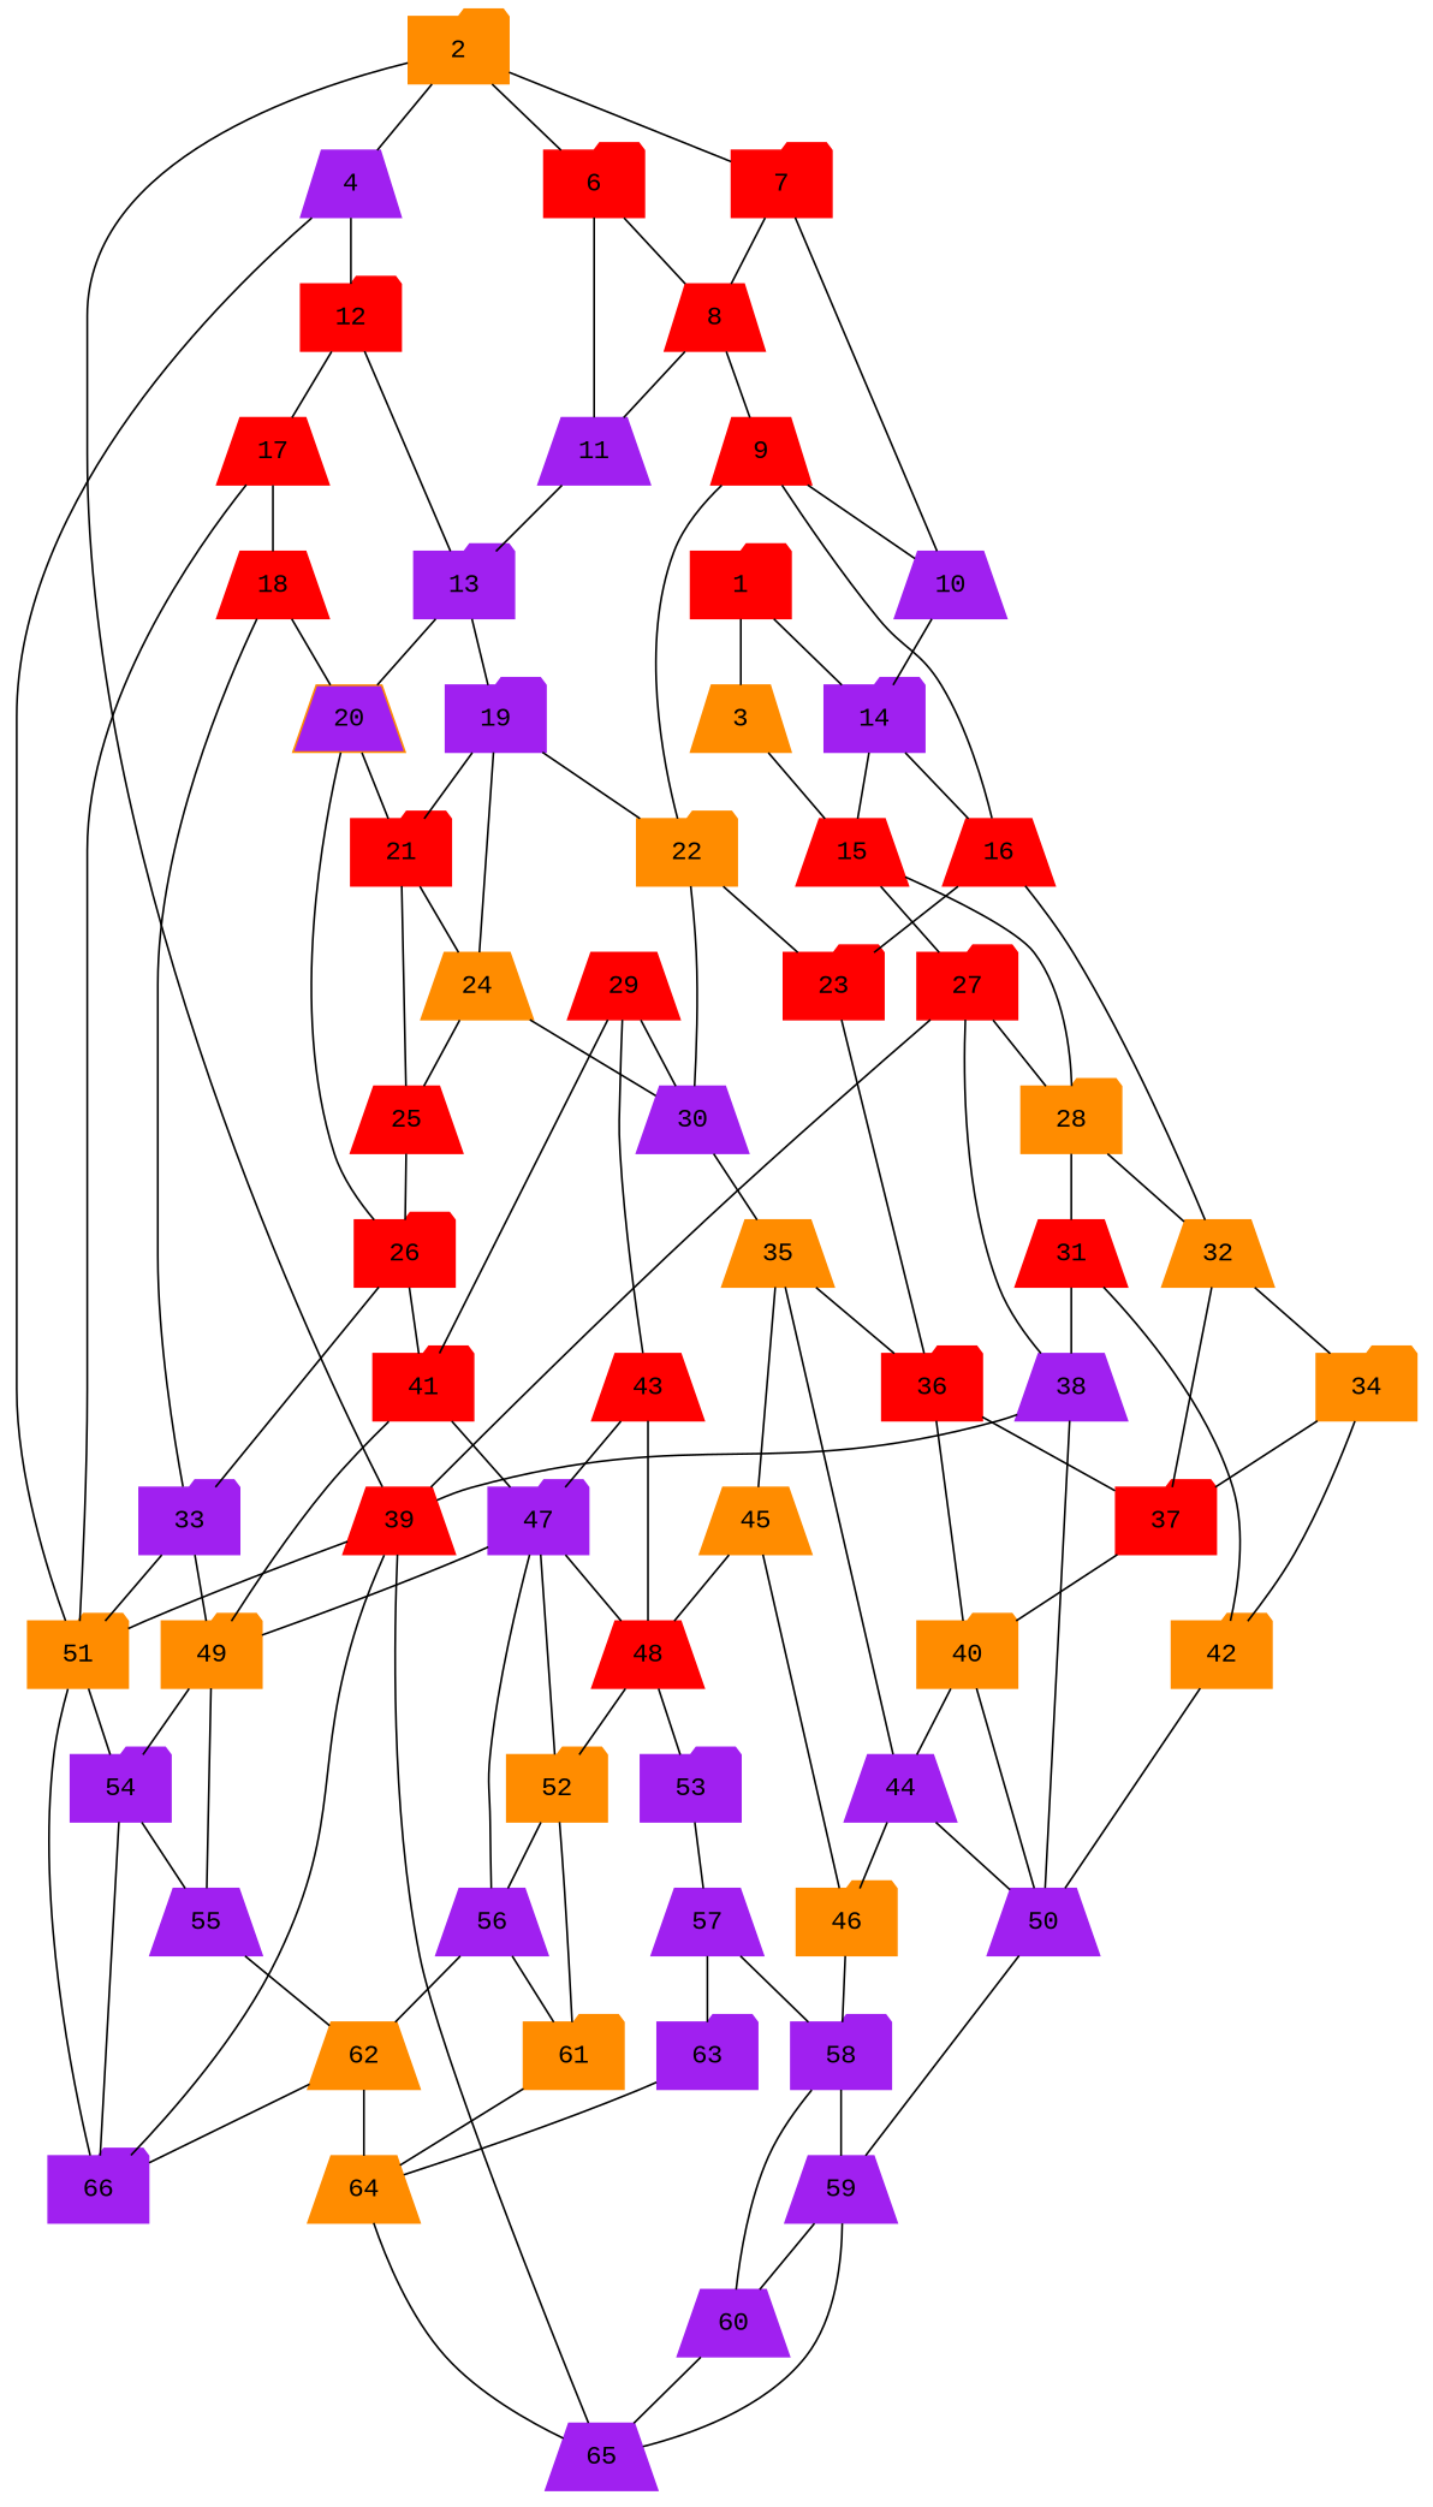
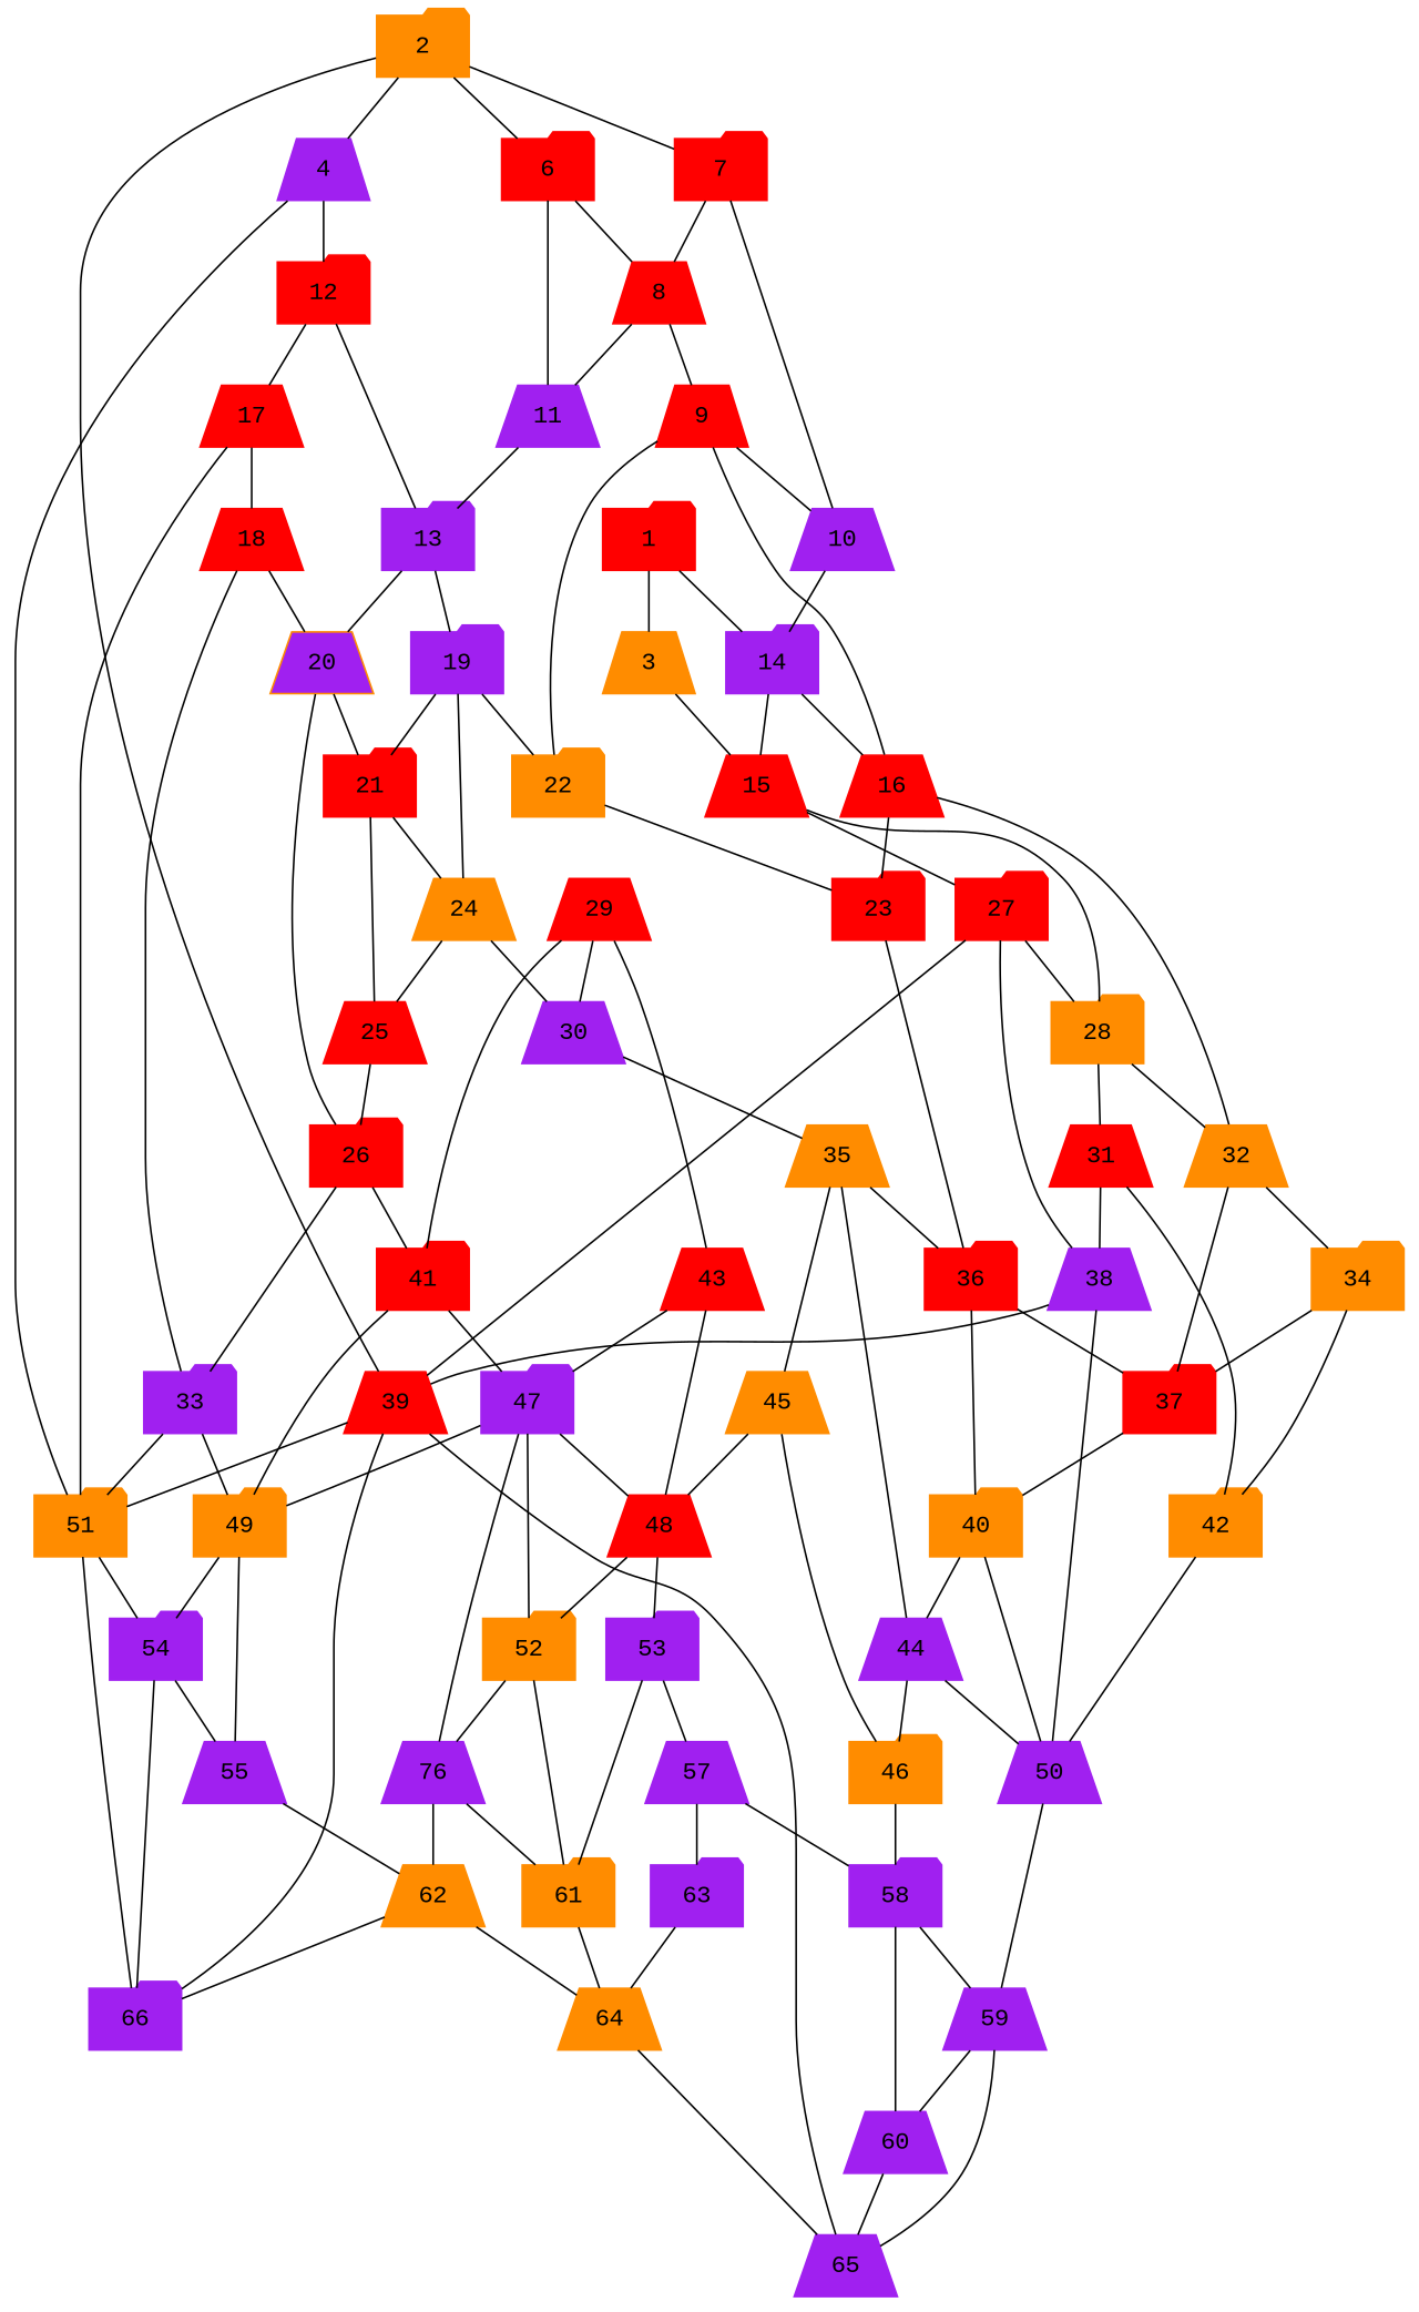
  graph {
    fontname="Liberation Mono"
    node [color=red fontname="Liberation Mono" shape=trapezium style=filled]
    edge [fontname="Liberation Mono" weight=1.0]
    1 [shape=folder]
    3 [color=darkorange]
    14 [color=purple shape=folder]
    15
    16
    2 [color=darkorange shape=folder]
    4 [color=purple]
    6 [shape=folder]
    7 [shape=folder]
    39
    12 [shape=folder]
    51 [color=darkorange shape=folder]
    11 [color=purple]
    8
    10 [color=purple]
    65 [color=purple]
    66 [color=purple shape=folder]
    27 [shape=folder]
    28 [color=darkorange shape=folder]
    13 [color=purple shape=folder]
    17
    54 [color=purple shape=folder]
    9
    22 [color=darkorange shape=folder]
    23 [shape=folder]
    32 [color=darkorange]
    30 [color=purple]
    19 [color=purple shape=folder]
    20 [color=darkorange fillcolor=purple]
    18
    21 [shape=folder]
    24 [color=darkorange]
    26 [shape=folder]
    38 [color=purple]
    31
    36 [shape=folder]
    34 [color=darkorange shape=folder]
    37 [shape=folder]
    33 [color=purple shape=folder]
    49 [color=darkorange shape=folder]
    25
    41 [shape=folder]
    35 [color=darkorange]
    40 [color=darkorange shape=folder]
    47 [color=purple shape=folder]
    50 [color=purple]
    42 [color=darkorange shape=folder]
    29
    43
    48
    44 [color=purple]
    45 [color=darkorange]
    55 [color=purple]
    46 [color=darkorange shape=folder]
    59 [color=purple]
    52 [color=darkorange shape=folder]
-   56 [color=purple]
+   56 [color=purple label=76]
    53 [color=purple shape=folder]
    58 [color=purple shape=folder]
    61 [color=darkorange shape=folder]
    57 [color=purple]
    60 [color=purple]
    62 [color=darkorange]
    64 [color=darkorange]
    63 [color=purple shape=folder]
    1 -- 3 [weight=2.0]
    1 -- 14
    3 -- 15
    14 -- 15
    14 -- 16
    15 -- 27
    15 -- 28
    16 -- 23
    16 -- 32
    2 -- 4
    2 -- 6
    2 -- 7
    2 -- 39
    4 -- 12
    4 -- 51
    6 -- 11
    6 -- 8
    7 -- 8
    7 -- 10 [weight=2.0]
    39 -- 51
    39 -- 65
    39 -- 66
    12 -- 13
    12 -- 17
    51 -- 66 [weight=2.0]
    51 -- 54
    11 -- 13
    8 -- 11
    8 -- 9
    10 -- 14
    27 -- 39
    27 -- 28
    27 -- 38
    28 -- 32
    28 -- 31
    13 -- 19
    13 -- 20
    17 -- 51
    17 -- 18 [weight=2.0]
    54 -- 66
    54 -- 55
    9 -- 16
    9 -- 10
    9 -- 22
    22 -- 23
-   22 -- 30
    23 -- 36
    32 -- 34
    32 -- 37
    30 -- 35
    19 -- 22
    19 -- 21
    19 -- 24
    20 -- 21
    20 -- 26
    18 -- 20
    18 -- 33
    21 -- 24
    21 -- 25
    24 -- 30
    24 -- 25
    26 -- 33
    26 -- 41
    38 -- 39
    38 -- 50
    31 -- 38
    31 -- 42
    36 -- 37
    36 -- 40
    34 -- 37
    34 -- 42
    37 -- 40
    33 -- 51
    33 -- 49
    49 -- 54
    49 -- 55 [weight=2.0]
    25 -- 26
    41 -- 49
    41 -- 47
    35 -- 36
    35 -- 44
    35 -- 45
    40 -- 50
    40 -- 44
    47 -- 49
    47 -- 48
    47 -- 52
    47 -- 56
    50 -- 59
    42 -- 50 [weight=2.0]
    29 -- 30
    29 -- 41
    29 -- 43
    43 -- 47
    43 -- 48 [weight=2.0]
    48 -- 52
    48 -- 53
    44 -- 50
    44 -- 46
    45 -- 48
    45 -- 46
    55 -- 62
    46 -- 58
    59 -- 65
    59 -- 60
    52 -- 56
    52 -- 61
    56 -- 61
    56 -- 62
+   53 -- 61
    53 -- 57
    58 -- 59
    58 -- 60
    61 -- 64
    57 -- 58
    57 -- 63 [weight=2.0]
    60 -- 65
    62 -- 66
    62 -- 64
    64 -- 65
    63 -- 64
  }
